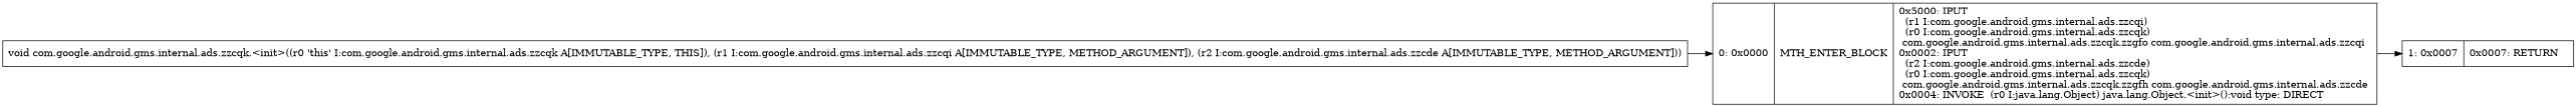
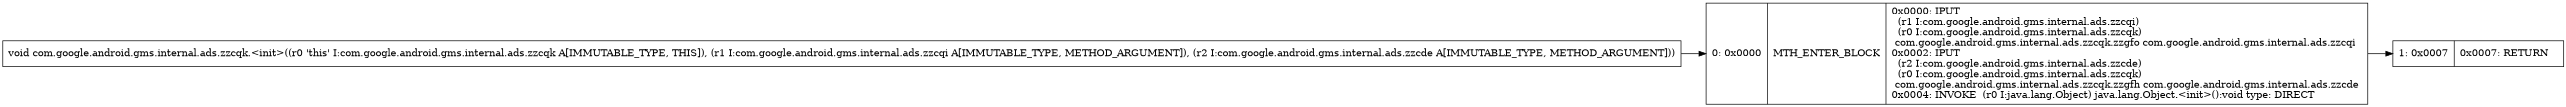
  digraph {
    rankdir=LR
    node [shape=record]
    edge [style=solid]
-   n1 [label="{0\:\ 0x0000|MTH_ENTER_BLOCK\l|0x5000: IPUT  \l  (r1 I:com.google.android.gms.internal.ads.zzcqi)\l  (r0 I:com.google.android.gms.internal.ads.zzcqk)\l com.google.android.gms.internal.ads.zzcqk.zzgfo com.google.android.gms.internal.ads.zzcqi \l0x0002: IPUT  \l  (r2 I:com.google.android.gms.internal.ads.zzcde)\l  (r0 I:com.google.android.gms.internal.ads.zzcqk)\l com.google.android.gms.internal.ads.zzcqk.zzgfh com.google.android.gms.internal.ads.zzcde \l0x0004: INVOKE  (r0 I:java.lang.Object) java.lang.Object.\<init\>():void type: DIRECT \l}"]
+   n1 [label="{0\:\ 0x0000|MTH_ENTER_BLOCK\l|0x0000: IPUT  \l  (r1 I:com.google.android.gms.internal.ads.zzcqi)\l  (r0 I:com.google.android.gms.internal.ads.zzcqk)\l com.google.android.gms.internal.ads.zzcqk.zzgfo com.google.android.gms.internal.ads.zzcqi \l0x0002: IPUT  \l  (r2 I:com.google.android.gms.internal.ads.zzcde)\l  (r0 I:com.google.android.gms.internal.ads.zzcqk)\l com.google.android.gms.internal.ads.zzcqk.zzgfh com.google.android.gms.internal.ads.zzcde \l0x0004: INVOKE  (r0 I:java.lang.Object) java.lang.Object.\<init\>():void type: DIRECT \l}"]
    n2 [label="{1\:\ 0x0007|0x0007: RETURN   \l}"]
    n3 [label="{void com.google.android.gms.internal.ads.zzcqk.\<init\>((r0 'this' I:com.google.android.gms.internal.ads.zzcqk A[IMMUTABLE_TYPE, THIS]), (r1 I:com.google.android.gms.internal.ads.zzcqi A[IMMUTABLE_TYPE, METHOD_ARGUMENT]), (r2 I:com.google.android.gms.internal.ads.zzcde A[IMMUTABLE_TYPE, METHOD_ARGUMENT])) }"]
    n1 -> n2
    n3 -> n1
  }
